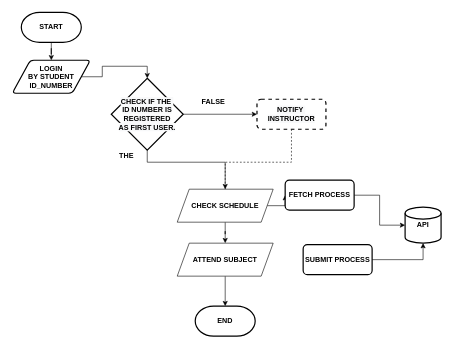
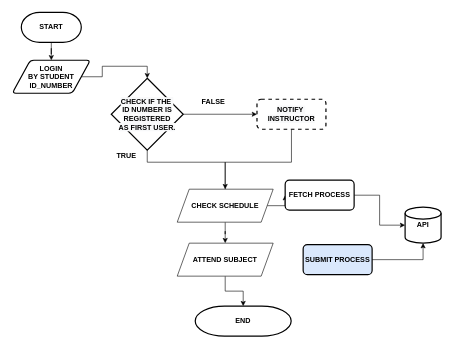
  <mxCell id="0" />
  <mxCell id="1" parent="0" />
  <mxCell id="2" style="edgeStyle=orthogonalEdgeStyle;rounded=0;orthogonalLoop=1;jettySize=auto;html=1;entryX=0.5;entryY=0;entryDx=0;entryDy=0;" edge="1" parent="1" source="3" target="5"><mxGeometry relative="1" as="geometry" /></mxCell>
  <mxCell id="3" value="&lt;b&gt;START&lt;/b&gt;" style="strokeWidth=2;html=1;shape=mxgraph.flowchart.terminator;whiteSpace=wrap;" vertex="1" parent="1"><mxGeometry x="35" y="20" width="100" height="50" as="geometry" /></mxCell>
  <mxCell id="4" style="edgeStyle=orthogonalEdgeStyle;rounded=0;orthogonalLoop=1;jettySize=auto;html=1;entryX=0.5;entryY=0;entryDx=0;entryDy=0;entryPerimeter=0;" edge="1" parent="1" source="5" target="8"><mxGeometry relative="1" as="geometry" /></mxCell>
  <mxCell id="5" value="&lt;b&gt;LOGIN&lt;br&gt;BY STUDENT&lt;br&gt;ID_NUMBER&lt;/b&gt;" style="shape=parallelogram;html=1;strokeWidth=2;perimeter=parallelogramPerimeter;whiteSpace=wrap;rounded=1;arcSize=12;size=0.23;" vertex="1" parent="1"><mxGeometry x="20" y="100" width="130" height="55" as="geometry" /></mxCell>
  <mxCell id="6" style="edgeStyle=orthogonalEdgeStyle;rounded=0;orthogonalLoop=1;jettySize=auto;html=1;entryX=0;entryY=0.5;entryDx=0;entryDy=0;" edge="1" parent="1" source="8" target="18"><mxGeometry relative="1" as="geometry"><mxPoint x="435" y="190" as="targetPoint" /></mxGeometry></mxCell>
  <mxCell id="7" style="edgeStyle=orthogonalEdgeStyle;rounded=0;orthogonalLoop=1;jettySize=auto;html=1;entryX=0.5;entryY=0;entryDx=0;entryDy=0;endArrow=none;" edge="1" parent="1" source="8" target="12"><mxGeometry relative="1" as="geometry"><Array as="points"><mxPoint x="245" y="270" /><mxPoint x="375" y="270" /></Array></mxGeometry></mxCell>
  <mxCell id="8" value="&#10;&#10;&lt;span style=&quot;color: rgb(0, 0, 0); font-size: 12px; font-style: normal; letter-spacing: normal; text-align: center; text-indent: 0px; text-transform: none; word-spacing: 0px; font-family: helvetica; font-weight: 700; background-color: rgb(248, 249, 250); display: inline; float: none;&quot;&gt;CHECK IF THE&amp;nbsp;&lt;/span&gt;&lt;br style=&quot;color: rgb(0, 0, 0); font-size: 12px; font-style: normal; letter-spacing: normal; text-align: center; text-indent: 0px; text-transform: none; word-spacing: 0px; font-family: helvetica; font-weight: 700; background-color: rgb(248, 249, 250);&quot;&gt;&lt;span style=&quot;color: rgb(0, 0, 0); font-size: 12px; font-style: normal; letter-spacing: normal; text-align: center; text-indent: 0px; text-transform: none; word-spacing: 0px; font-family: helvetica; font-weight: 700; background-color: rgb(248, 249, 250); display: inline; float: none;&quot;&gt;ID NUMBER IS REGISTERED&lt;/span&gt;&lt;br style=&quot;color: rgb(0, 0, 0); font-size: 12px; font-style: normal; letter-spacing: normal; text-align: center; text-indent: 0px; text-transform: none; word-spacing: 0px; font-family: helvetica; font-weight: 700; background-color: rgb(248, 249, 250);&quot;&gt;&lt;span style=&quot;color: rgb(0, 0, 0); font-size: 12px; font-style: normal; letter-spacing: normal; text-align: center; text-indent: 0px; text-transform: none; word-spacing: 0px; font-family: helvetica; font-weight: 700; background-color: rgb(248, 249, 250); display: inline; float: none;&quot;&gt;AS FIRST USER.&lt;/span&gt;&#10;&#10;" style="strokeWidth=2;html=1;shape=mxgraph.flowchart.decision;whiteSpace=wrap;" vertex="1" parent="1"><mxGeometry x="185" y="130" width="120" height="120" as="geometry" /></mxCell>
  <mxCell id="9" value="FALSE" style="text;html=1;align=center;verticalAlign=middle;resizable=0;points=[];autosize=1;fontStyle=1" vertex="1" parent="1"><mxGeometry x="330" y="160" width="50" height="20" as="geometry" /></mxCell>
  <mxCell id="10" value="" style="edgeStyle=orthogonalEdgeStyle;rounded=0;orthogonalLoop=1;jettySize=auto;html=1;" edge="1" parent="1" source="12" target="15"><mxGeometry relative="1" as="geometry" /></mxCell>
  <mxCell id="11" style="edgeStyle=orthogonalEdgeStyle;rounded=0;orthogonalLoop=1;jettySize=auto;html=1;" edge="1" parent="1" source="12" target="20"><mxGeometry relative="1" as="geometry" /></mxCell>
  <mxCell id="12" value="CHECK SCHEDULE" style="shape=parallelogram;perimeter=parallelogramPerimeter;whiteSpace=wrap;html=1;fixedSize=1;fontStyle=1" vertex="1" parent="1"><mxGeometry x="295" y="315" width="160" height="55" as="geometry" /></mxCell>
- <mxCell id="13" value="&lt;b&gt;THE&lt;/b&gt;" style="text;html=1;align=center;verticalAlign=middle;resizable=0;points=[];autosize=1;" vertex="1" parent="1"><mxGeometry x="185" y="250" width="50" height="20" as="geometry" /></mxCell>
+ <mxCell id="13" value="&lt;b&gt;TRUE&lt;/b&gt;" style="text;html=1;align=center;verticalAlign=middle;resizable=0;points=[];autosize=1;" vertex="1" parent="1"><mxGeometry x="185" y="250" width="50" height="20" as="geometry" /></mxCell>
  <mxCell id="14" value="" style="edgeStyle=orthogonalEdgeStyle;rounded=0;orthogonalLoop=1;jettySize=auto;html=1;" edge="1" parent="1" source="15" target="23"><mxGeometry relative="1" as="geometry" /></mxCell>
  <mxCell id="15" value="ATTEND SUBJECT" style="shape=parallelogram;perimeter=parallelogramPerimeter;whiteSpace=wrap;html=1;fixedSize=1;fontStyle=1" vertex="1" parent="1"><mxGeometry x="295" y="405" width="160" height="55" as="geometry" /></mxCell>
  <mxCell id="16" value="&lt;b&gt;API&lt;/b&gt;" style="strokeWidth=2;html=1;shape=mxgraph.flowchart.database;whiteSpace=wrap;" vertex="1" parent="1"><mxGeometry x="675" y="345" width="60" height="60" as="geometry" /></mxCell>
- <mxCell id="17" style="edgeStyle=orthogonalEdgeStyle;rounded=0;orthogonalLoop=1;jettySize=auto;html=1;entryX=0.5;entryY=0;entryDx=0;entryDy=0;dashed=1;" edge="1" parent="1" source="18" target="12"><mxGeometry relative="1" as="geometry"><Array as="points"><mxPoint x="486" y="270" /><mxPoint x="375" y="270" /></Array></mxGeometry></mxCell>
+ <mxCell id="17" style="edgeStyle=orthogonalEdgeStyle;rounded=0;orthogonalLoop=1;jettySize=auto;html=1;entryX=0.5;entryY=0;entryDx=0;entryDy=0;" edge="1" parent="1" source="18" target="12"><mxGeometry relative="1" as="geometry"><Array as="points"><mxPoint x="486" y="270" /><mxPoint x="375" y="270" /></Array></mxGeometry></mxCell>
  <mxCell id="18" value="&#10;&#10;&lt;span style=&quot;color: rgb(0, 0, 0); font-family: helvetica; font-size: 12px; font-style: normal; font-weight: 700; letter-spacing: normal; text-align: center; text-indent: 0px; text-transform: none; word-spacing: 0px; background-color: rgb(248, 249, 250); display: inline; float: none;&quot;&gt;NOTIFY&amp;nbsp;&lt;/span&gt;&lt;br style=&quot;color: rgb(0, 0, 0); font-family: helvetica; font-size: 12px; font-style: normal; font-weight: 700; letter-spacing: normal; text-align: center; text-indent: 0px; text-transform: none; word-spacing: 0px; background-color: rgb(248, 249, 250);&quot;&gt;&lt;span style=&quot;color: rgb(0, 0, 0); font-family: helvetica; font-size: 12px; font-style: normal; font-weight: 700; letter-spacing: normal; text-align: center; text-indent: 0px; text-transform: none; word-spacing: 0px; background-color: rgb(248, 249, 250); display: inline; float: none;&quot;&gt;INSTRUCTOR&lt;/span&gt;&#10;&#10;" style="rounded=1;whiteSpace=wrap;html=1;absoluteArcSize=1;arcSize=14;strokeWidth=2;dashed=1;" vertex="1" parent="1"><mxGeometry x="428" y="165" width="115" height="50" as="geometry" /></mxCell>
  <mxCell id="19" style="edgeStyle=orthogonalEdgeStyle;rounded=0;orthogonalLoop=1;jettySize=auto;html=1;" edge="1" parent="1" source="20" target="16"><mxGeometry relative="1" as="geometry" /></mxCell>
  <mxCell id="20" value="FETCH PROCESS" style="rounded=1;whiteSpace=wrap;html=1;absoluteArcSize=1;arcSize=14;strokeWidth=2;fontStyle=1" vertex="1" parent="1"><mxGeometry x="475" y="300" width="115" height="50" as="geometry" /></mxCell>
  <mxCell id="21" style="edgeStyle=orthogonalEdgeStyle;rounded=0;orthogonalLoop=1;jettySize=auto;html=1;" edge="1" parent="1" source="22" target="16"><mxGeometry relative="1" as="geometry" /></mxCell>
- <mxCell id="22" value="SUBMIT PROCESS" style="rounded=1;whiteSpace=wrap;html=1;absoluteArcSize=1;arcSize=14;strokeWidth=2;fontStyle=1" vertex="1" parent="1"><mxGeometry x="505" y="407.5" width="115" height="50" as="geometry" /></mxCell>
- <mxCell id="23" value="&lt;b&gt;END&lt;/b&gt;" style="strokeWidth=2;html=1;shape=mxgraph.flowchart.terminator;whiteSpace=wrap;" vertex="1" parent="1"><mxGeometry x="325" y="510" width="100" height="50" as="geometry" /></mxCell>
+ <mxCell id="22" value="SUBMIT PROCESS" style="rounded=1;whiteSpace=wrap;html=1;absoluteArcSize=1;arcSize=14;strokeWidth=2;fontStyle=1;fillColor=#dae8fc;" vertex="1" parent="1"><mxGeometry x="505" y="407.5" width="115" height="50" as="geometry" /></mxCell>
+ <mxCell id="23" value="&lt;b&gt;END&lt;/b&gt;" style="strokeWidth=2;html=1;shape=mxgraph.flowchart.terminator;whiteSpace=wrap;" vertex="1" parent="1"><mxGeometry x="325" y="510" width="160" height="50" as="geometry" /></mxCell>
